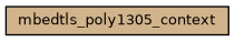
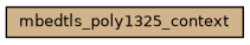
  digraph {
    rankdir=LR
-   n1 [color=black fillcolor=tan fontname=Helvetica fontsize=10 height=0.2 label=mbedtls_poly1305_context shape=record style=filled width=0.4]
+   n1 [color=black fillcolor=tan fontname=Helvetica fontsize=10 height=0.2 label=mbedtls_poly1325_context shape=record style=filled width=0.4]
  }
